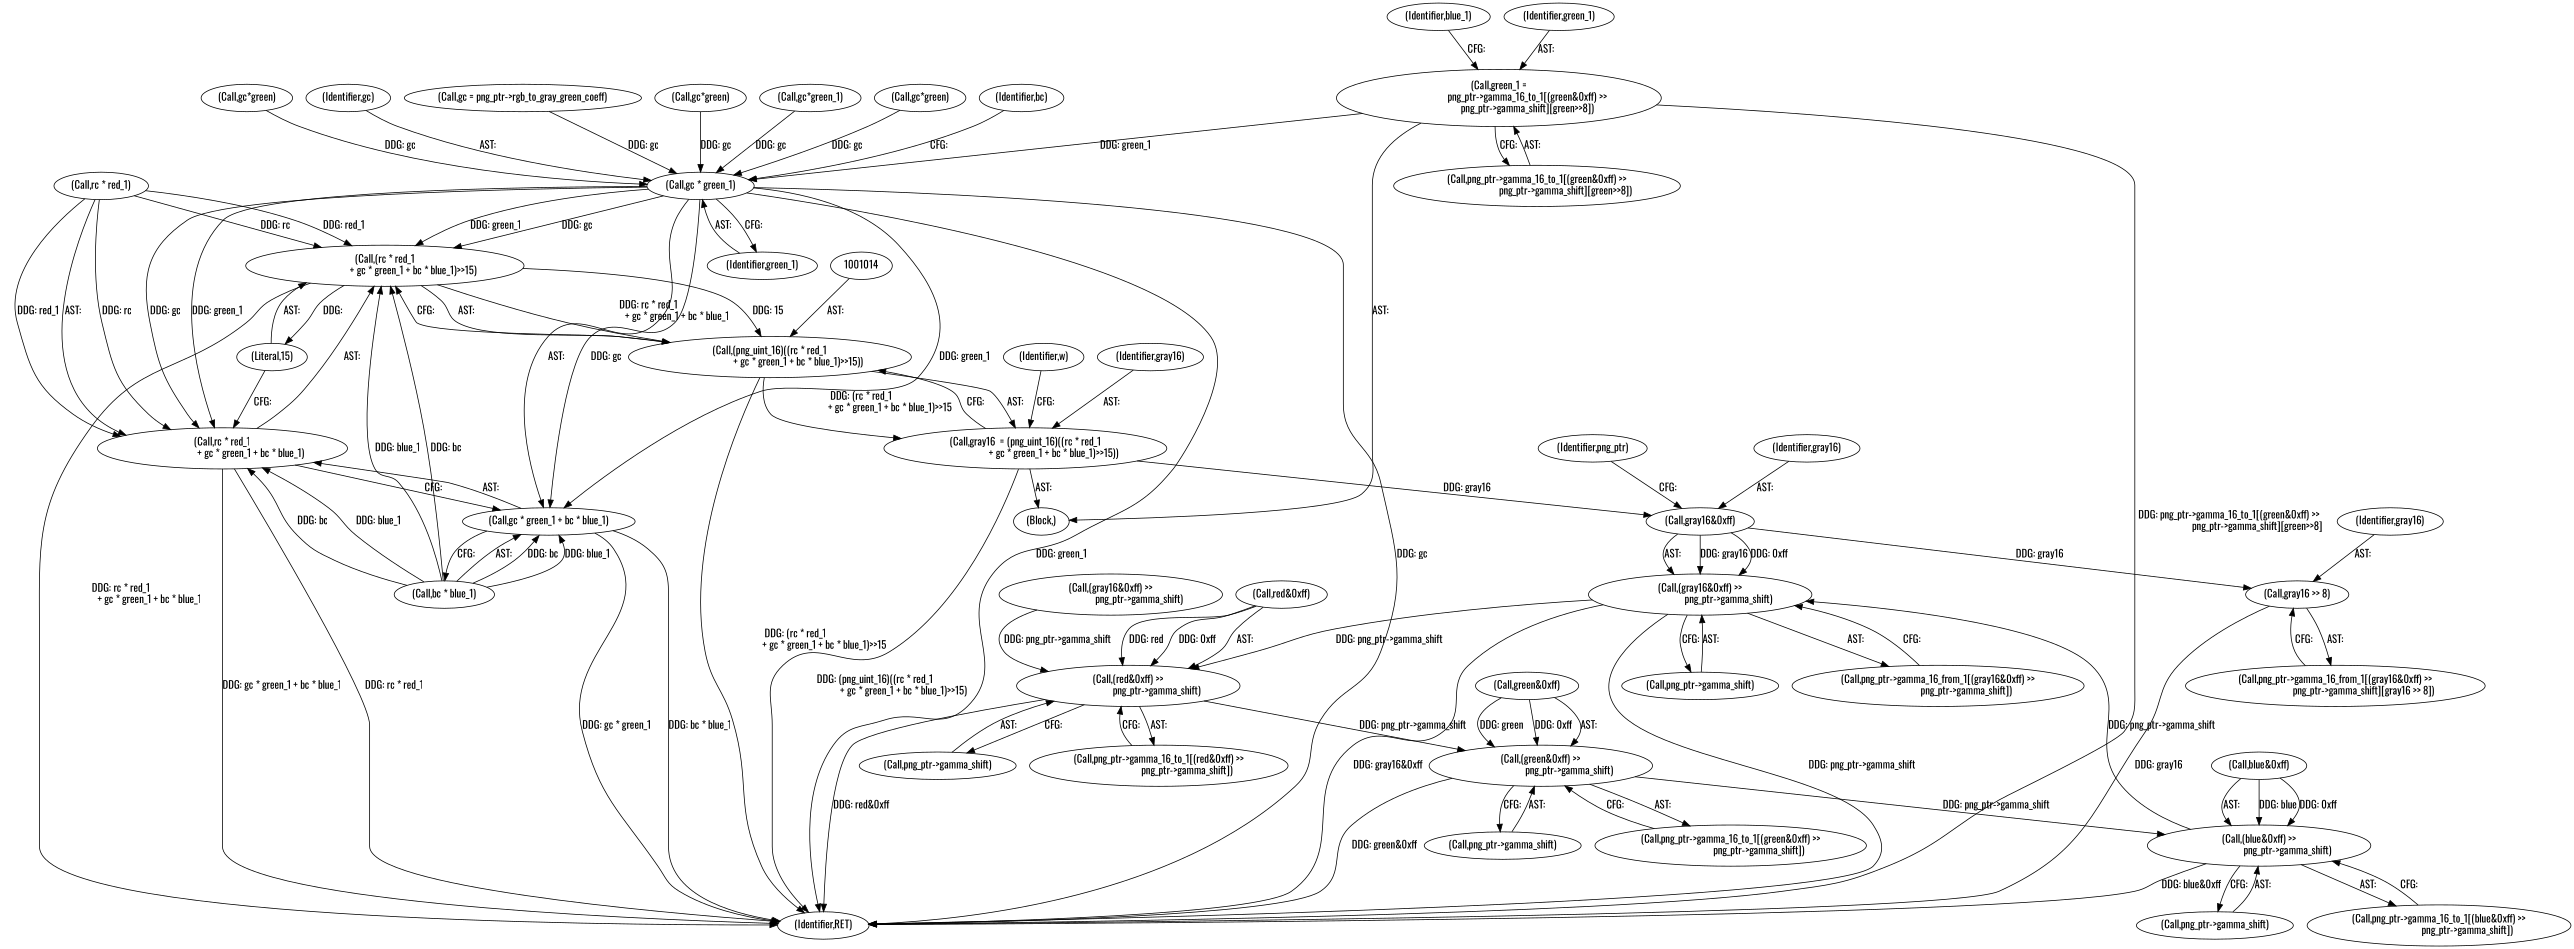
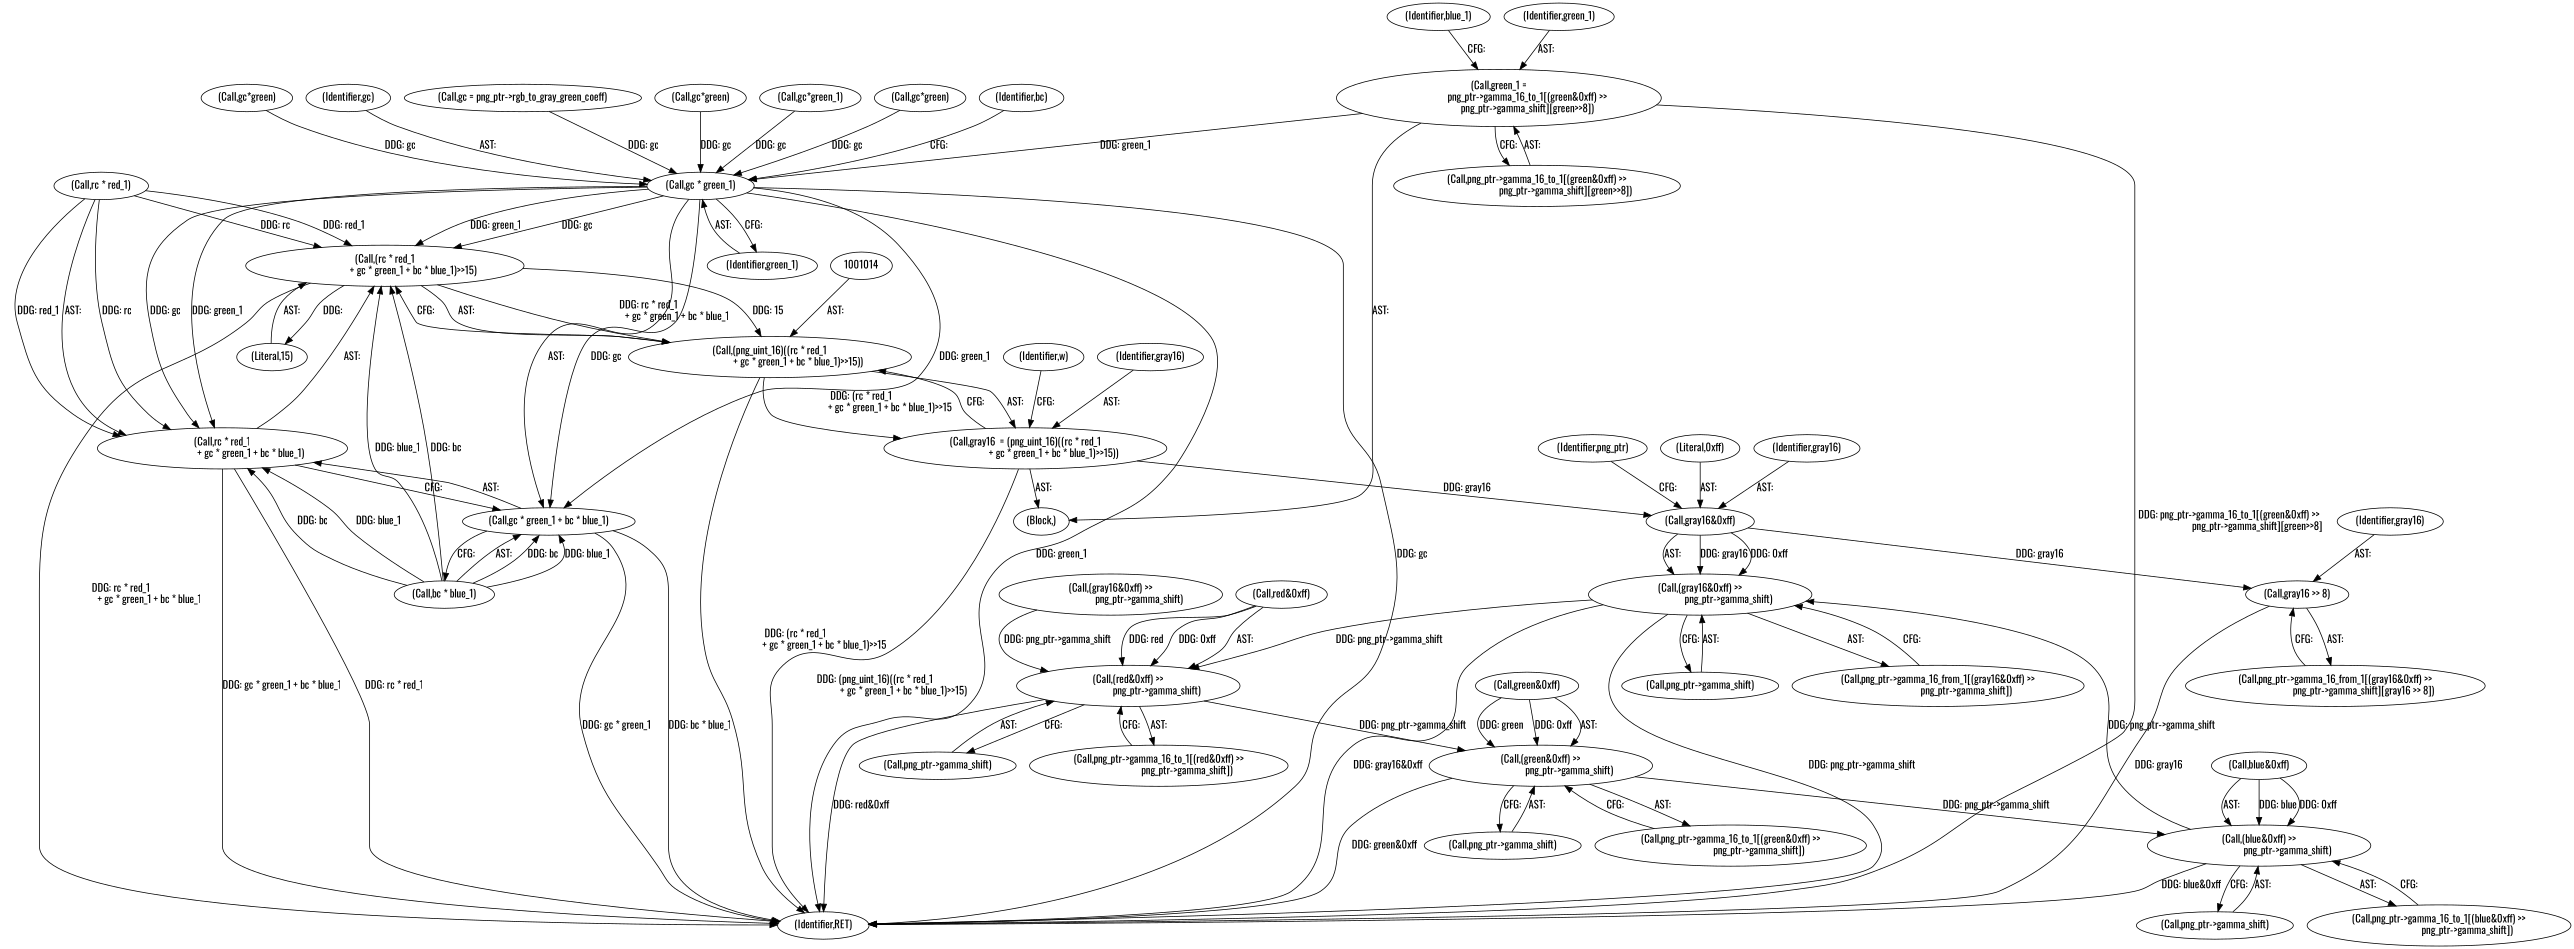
  digraph {
    fontname=Oswald
    node [fontname=Oswald]
    edge [fontname=Oswald]
    n1 [label="(Call,green_1 =\n                         png_ptr->gamma_16_to_1[(green&0xff) >>\n                         png_ptr->gamma_shift][green>>8])"]
    n2 [label="(Call,gc * green_1)"]
    n3 [label="(Identifier,RET)"]
    n4 [label="(Call,png_ptr->gamma_16_to_1[(green&0xff) >>\n                         png_ptr->gamma_shift][green>>8])"]
    n5 [label="(Block,)"]
    n6 [label="(Call,(rc * red_1\n                         + gc * green_1 + bc * blue_1)>>15)"]
    n7 [label="(Call,rc * red_1\n                         + gc * green_1 + bc * blue_1)"]
    n8 [label="(Call,gc * green_1 + bc * blue_1)"]
    n9 [label="(Identifier,green_1)"]
    n10 [label="(Call,(png_uint_16)((rc * red_1\n                         + gc * green_1 + bc * blue_1)>>15))"]
    n11 [label="(Literal,15)"]
    n12 [label="(Call,bc * blue_1)"]
    n13 [label="(Call,gray16  = (png_uint_16)((rc * red_1\n                         + gc * green_1 + bc * blue_1)>>15))"]
    n14 [label="(Call,gray16&0xff)"]
    n15 [label="(Call,(gray16&0xff) >>\n                         png_ptr->gamma_shift)"]
    n16 [label="(Call,gray16 >> 8)"]
    n17 [label="(Call,(red&0xff) >>\n                         png_ptr->gamma_shift)"]
    n18 [label="(Call,png_ptr->gamma_shift)"]
    n19 [label="(Call,png_ptr->gamma_16_from_1[(gray16&0xff) >>\n                         png_ptr->gamma_shift])"]
    n20 [label="(Call,png_ptr->gamma_16_from_1[(gray16&0xff) >>\n                         png_ptr->gamma_shift][gray16 >> 8])"]
+   n21 [label="(Literal,0xff)"]
    n22 [label="(Call,(green&0xff) >>\n                         png_ptr->gamma_shift)"]
    n23 [label="(Call,png_ptr->gamma_shift)"]
    n24 [label="(Call,png_ptr->gamma_16_to_1[(red&0xff) >>\n                         png_ptr->gamma_shift])"]
    n25 [label="(Call,(blue&0xff) >>\n                         png_ptr->gamma_shift)"]
    n26 [label="(Call,png_ptr->gamma_16_to_1[(green&0xff) >>\n                         png_ptr->gamma_shift])"]
    n27 [label="(Call,png_ptr->gamma_shift)"]
    n28 [label="(Call,png_ptr->gamma_16_to_1[(blue&0xff) >>\n                         png_ptr->gamma_shift])"]
    n29 [label="(Call,png_ptr->gamma_shift)"]
    n30 [label="(Call,(gray16&0xff) >>\n                         png_ptr->gamma_shift)"]
    n31 [label="(Identifier,w)"]
    n32 [label="(Identifier,gray16)"]
    n33 [label="(Identifier,blue_1)"]
    n34 [label="(Call,gc*green)"]
    n35 [label="(Call,blue&0xff)"]
    n36 [label="(Identifier,green_1)"]
    n37 [label="(Call,red&0xff)"]
    n38 [label="(Identifier,gray16)"]
    n39 [label="(Call,gc*green_1)"]
    n40 [label="(Identifier,gray16)"]
    n41 [label="(Call,gc*green)"]
    n42 [label="(Call,rc * red_1)"]
    n43 [label="(Call,green&0xff)"]
    n44 [label="(Identifier,bc)"]
    n45 [label="(Call,gc*green)"]
    n46 [label="(Identifier,png_ptr)"]
    n47 [label="(Identifier,gc)"]
    n48 [label="(Call,gc = png_ptr->rgb_to_gray_green_coeff)"]
    1001014
    n1 -> n2 [label="DDG: green_1"]
    n1 -> n3 [label="DDG: png_ptr->gamma_16_to_1[(green&0xff) >>\n                         png_ptr->gamma_shift][green>>8]"]
    n1 -> n4 [label="CFG: "]
    n1 -> n5 [label="AST: "]
    n2 -> n3 [label="DDG: green_1"]
    n2 -> n3 [label="DDG: gc"]
    n2 -> n6 [label="DDG: gc"]
    n2 -> n6 [label="DDG: green_1"]
    n2 -> n7 [label="DDG: gc"]
    n2 -> n7 [label="DDG: green_1"]
    n2 -> n8 [label="AST: "]
    n2 -> n8 [label="DDG: gc"]
    n2 -> n8 [label="DDG: green_1"]
    n2 -> n9 [label="CFG: "]
    n4 -> n1 [label="AST: "]
    n6 -> n3 [label="DDG: rc * red_1\n                         + gc * green_1 + bc * blue_1"]
    n6 -> n10 [label="AST: "]
    n6 -> n10 [label="DDG: rc * red_1\n                         + gc * green_1 + bc * blue_1"]
    n6 -> n10 [label="DDG: 15"]
    n6 -> n11 [label="DDG: "]
    n7 -> n3 [label="DDG: gc * green_1 + bc * blue_1"]
    n7 -> n3 [label="DDG: rc * red_1"]
    n7 -> n6 [label="AST: "]
    n7 -> n8 [label="CFG: "]
    n8 -> n3 [label="DDG: bc * blue_1"]
    n8 -> n3 [label="DDG: gc * green_1"]
    n8 -> n7 [label="AST: "]
    n8 -> n12 [label="CFG: "]
    n9 -> n2 [label="AST: "]
    n10 -> n3 [label="DDG: (rc * red_1\n                         + gc * green_1 + bc * blue_1)>>15"]
    n10 -> n6 [label="CFG: "]
    n10 -> n13 [label="AST: "]
    n10 -> n13 [label="DDG: (rc * red_1\n                         + gc * green_1 + bc * blue_1)>>15"]
    n11 -> n6 [label="AST: "]
-   n11 -> n7 [label="CFG: "]
    n12 -> n6 [label="DDG: bc"]
    n12 -> n6 [label="DDG: blue_1"]
    n12 -> n7 [label="DDG: bc"]
    n12 -> n7 [label="DDG: blue_1"]
    n12 -> n8 [label="AST: "]
    n12 -> n8 [label="DDG: bc"]
    n12 -> n8 [label="DDG: blue_1"]
    n13 -> n3 [label="DDG: (png_uint_16)((rc * red_1\n                         + gc * green_1 + bc * blue_1)>>15)"]
    n13 -> n5 [label="AST: "]
    n13 -> n10 [label="CFG: "]
    n13 -> n14 [label="DDG: gray16"]
    n14 -> n15 [label="AST: "]
    n14 -> n15 [label="DDG: gray16"]
    n14 -> n15 [label="DDG: 0xff"]
    n14 -> n16 [label="DDG: gray16"]
    n15 -> n3 [label="DDG: gray16&0xff"]
    n15 -> n3 [label="DDG: png_ptr->gamma_shift"]
    n15 -> n17 [label="DDG: png_ptr->gamma_shift"]
    n15 -> n18 [label="CFG: "]
    n15 -> n19 [label="AST: "]
    n16 -> n3 [label="DDG: gray16"]
    n16 -> n20 [label="AST: "]
    n17 -> n3 [label="DDG: red&0xff"]
    n17 -> n22 [label="DDG: png_ptr->gamma_shift"]
    n17 -> n23 [label="CFG: "]
    n17 -> n24 [label="AST: "]
    n18 -> n15 [label="AST: "]
    n19 -> n15 [label="CFG: "]
    n20 -> n16 [label="CFG: "]
+   n21 -> n14 [label="AST: "]
    n22 -> n3 [label="DDG: green&0xff"]
    n22 -> n25 [label="DDG: png_ptr->gamma_shift"]
    n22 -> n26 [label="AST: "]
    n22 -> n27 [label="CFG: "]
    n23 -> n17 [label="AST: "]
    n24 -> n17 [label="CFG: "]
    n25 -> n3 [label="DDG: blue&0xff"]
    n25 -> n15 [label="DDG: png_ptr->gamma_shift"]
    n25 -> n28 [label="AST: "]
    n25 -> n29 [label="CFG: "]
    n26 -> n22 [label="CFG: "]
    n27 -> n22 [label="AST: "]
    n28 -> n25 [label="CFG: "]
    n29 -> n25 [label="AST: "]
    n30 -> n17 [label="DDG: png_ptr->gamma_shift"]
    n31 -> n13 [label="CFG: "]
    n32 -> n14 [label="AST: "]
    n33 -> n1 [label="CFG: "]
    n34 -> n2 [label="DDG: gc"]
    n35 -> n25 [label="AST: "]
    n35 -> n25 [label="DDG: blue"]
    n35 -> n25 [label="DDG: 0xff"]
    n36 -> n1 [label="AST: "]
    n37 -> n17 [label="AST: "]
    n37 -> n17 [label="DDG: red"]
    n37 -> n17 [label="DDG: 0xff"]
    n38 -> n16 [label="AST: "]
    n39 -> n2 [label="DDG: gc"]
    n40 -> n13 [label="AST: "]
    n41 -> n2 [label="DDG: gc"]
    n42 -> n6 [label="DDG: rc"]
    n42 -> n6 [label="DDG: red_1"]
    n42 -> n7 [label="AST: "]
    n42 -> n7 [label="DDG: rc"]
    n42 -> n7 [label="DDG: red_1"]
    n43 -> n22 [label="AST: "]
    n43 -> n22 [label="DDG: green"]
    n43 -> n22 [label="DDG: 0xff"]
    n44 -> n2 [label="CFG: "]
    n45 -> n2 [label="DDG: gc"]
    n46 -> n14 [label="CFG: "]
    n47 -> n2 [label="AST: "]
    n48 -> n2 [label="DDG: gc"]
    1001014 -> n10 [label="AST: "]
  }
